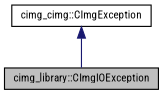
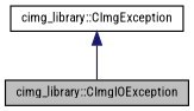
  digraph {
    fontname="Roboto Condensed"
    node [color=black fontname="Roboto Condensed" fontsize=10 shape=record style=filled]
    n1 [fillcolor=grey75 fontcolor=black height=0.2 label="cimg_library::CImgIOException" width=0.4]
-   n2 [fillcolor=white height=0.2 label="cimg_cimg::CImgException" width=0.4]
+   n2 [fillcolor=white height=0.2 label="cimg_library::CImgException" width=0.4]
    n2 -> n1 [color=midnightblue dir=back fontname="Roboto Condensed" fontsize=10 labelfontname=Helvetica labelfontsize=10 style=solid]
  }
